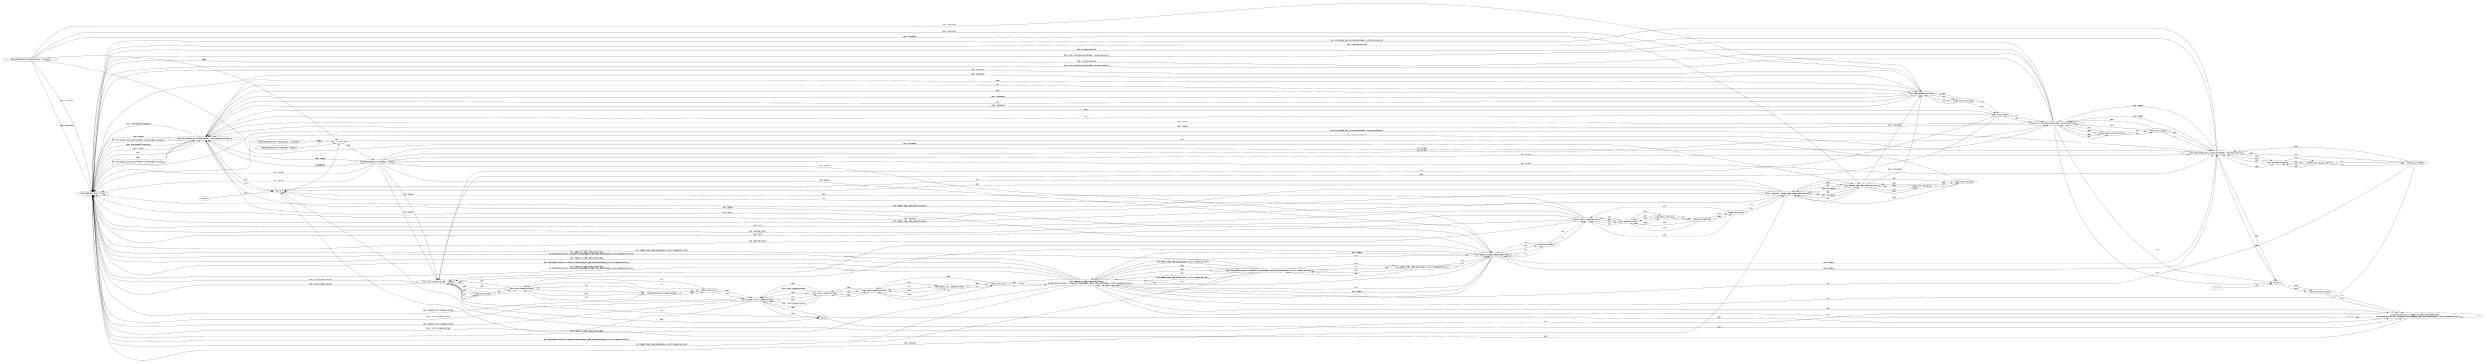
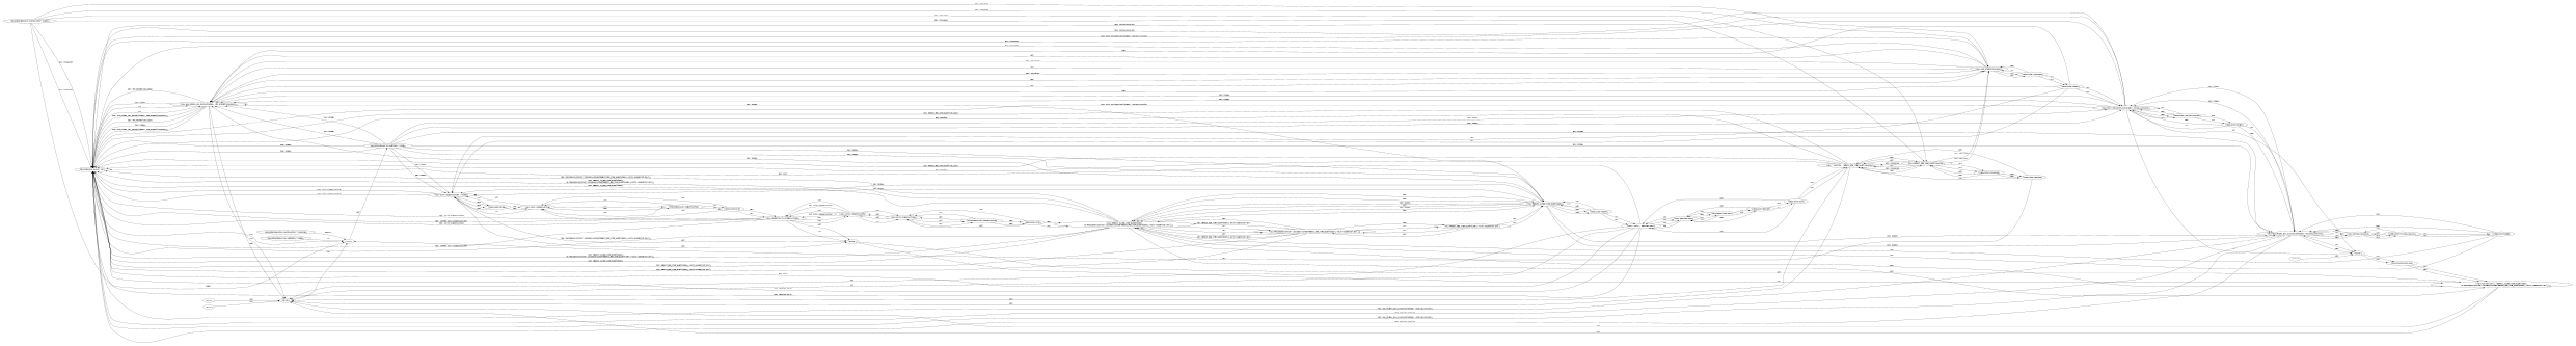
  digraph {
    fontname="Courier Prime"
    rankdir=LR
    node [fontname="Courier Prime"]
    edge [fontname="Courier Prime"]
    n1 [label="(MethodReturn,static void)"]
    n2 [label="(Call,gtk_widget_set_parent(widget, GTK_WIDGET(container)))"]
    1000100
    n4 [label="(Call,GTK_WIDGET(container))"]
    n5 [label="(Block,)"]
    n6 [label="(MethodParameterIn,GtkWidget* widget)"]
-   n7 [label="(MethodParameterIn,GtkContainer* container)"]
+   n7 [label="(MethodParameterIn,GtkContainer* widget)"]
    n8 [label="(Call,WEBKIT_WEB_VIEW_BASE(container))"]
    n9 [label="(Identifier,container)"]
    n10 [label="(Call,* webView = WEBKIT_WEB_VIEW_BASE(container))"]
    n11 [label="(Identifier,container)"]
    n12 [label="(MethodParameterOut,GtkContainer* container)"]
    n13 [label="(Call,gtk_widget_get_allocation(widget, &childAllocation))"]
    n14 [label="(Call,priv->children.set(widget, childAllocation))"]
-   n15 [label="(Call,WEBKIT_IS_WEB_VIEW_WIDGET(widget))"]
+   n15 [label="(Call,WEBKIT_IS_WEB_VIEW_BASE(widget))"]
    n16 [label="(Call,priv->inspectorView = widget)"]
    n17 [label="(Block,)"]
    n18 [label="(Call,&childAllocation)"]
    n19 [label="(Identifier,childAllocation)"]
    n20 [label="(Call,WEBKIT_IS_WEB_VIEW_BASE(widget)\n         && WebInspectorProxy::isInspectorPage(WEBKIT_WEB_VIEW_BASE(widget)->priv->pageProxy.get()))"]
    n21 [label="(Identifier,widget)"]
    n22 [label="(Block,)"]
    n23 [label="(Identifier,widget)"]
    n24 [label="(MethodParameterOut,GtkWidget* widget)"]
    n25 [label="(ControlStructure,else)"]
    n26 [label="(ControlStructure,if (WEBKIT_IS_WEB_VIEW_BASE(widget)\n         && WebInspectorProxy::isInspectorPage(WEBKIT_WEB_VIEW_BASE(widget)->priv->pageProxy.get())))"]
    n27 [label="(Identifier,widget)"]
    n28 [label="(Call,WebInspectorProxy::isInspectorPage(WEBKIT_WEB_VIEW_BASE(widget)->priv->pageProxy.get()))"]
    n29 [label="(Identifier,childAllocation)"]
    n30 [label="(Identifier,widget)"]
    n31 [label="(Identifier,widget)"]
    n32 [label="(Identifier,webView)"]
    n33 [label="(Call,* priv = webView->priv)"]
    n34 [label="(Call,webView->priv)"]
    n35 [label="(FieldIdentifier,priv)"]
    n36 [label="(Identifier,priv)"]
    n37 [label="(Identifier,webView)"]
    n38 [label="(Call,WEBKIT_WEB_VIEW_BASE(widget)->priv->pageProxy.get())"]
    n39 [label="(Call,!priv->inspectorView)"]
    n40 [label="(Call,priv->inspectorView)"]
    n41 [label="(Call,ASSERT(!priv->inspectorView))"]
    n42 [label="(FieldIdentifier,inspectorView)"]
    n43 [label="(Identifier,priv)"]
    n44 [label="(FieldIdentifier,inspectorView)"]
    n45 [label="(Call,priv->inspectorView)"]
    n46 [label="(Identifier,priv)"]
    1000134
    1000104
+   1000109
    n1 -> n2 [label="CFG: "]
    n1 -> n2 [label="CFG: "]
+   n1 -> 1000100 [label="AST: "]
    n2 -> n1 [label="DDG: gtk_widget_set_parent(widget, GTK_WIDGET(container))"]
    n2 -> n1 [label="DDG: GTK_WIDGET(container)"]
    n2 -> n1 [label="DDG: widget"]
    n2 -> n1 [label="DDG: gtk_widget_set_parent(widget, GTK_WIDGET(container))"]
    n2 -> n1 [label="DDG: GTK_WIDGET(container)"]
    n2 -> n1 [label="DDG: widget"]
    n2 -> n4 [label="CFG: "]
    n2 -> n4 [label="CFG: "]
    n2 -> n5 [label="AST: "]
    n2 -> n5 [label="AST: "]
    1000100 -> n6 [label="AST: "]
    n4 -> n1 [label="DDG: container"]
    n4 -> n1 [label="DDG: container"]
    n4 -> n2 [label="AST: "]
    n4 -> n2 [label="DDG: container"]
    n4 -> n2 [label="AST: "]
    n4 -> n2 [label="DDG: container"]
    n4 -> n9 [label="CFG: "]
    n4 -> n9 [label="CFG: "]
    n5 -> 1000100 [label="AST: "]
    n6 -> n1 [label="DDG: widget"]
    n6 -> n1 [label="DDG: widget"]
    n6 -> n2 [label="DDG: widget"]
    n6 -> n2 [label="DDG: widget"]
    n6 -> n13 [label="DDG: widget"]
    n6 -> n13 [label="DDG: widget"]
    n6 -> n14 [label="DDG: widget"]
    n6 -> n14 [label="DDG: widget"]
    n6 -> n15 [label="DDG: widget"]
    n6 -> n15 [label="DDG: widget"]
    n6 -> n16 [label="DDG: widget"]
    n6 -> n16 [label="DDG: widget"]
    n7 -> n1 [label="DDG: container"]
    n7 -> n1 [label="DDG: container"]
    n7 -> 1000100 [label="BASE: "]
    n7 -> n4 [label="DDG: container"]
    n7 -> n4 [label="DDG: container"]
    n7 -> n8 [label="DDG: container"]
    n7 -> n8 [label="DDG: container"]
    n8 -> n4 [label="DDG: container"]
    n8 -> n4 [label="DDG: container"]
    n8 -> n10 [label="AST: "]
    n8 -> n10 [label="DDG: container"]
    n8 -> n10 [label="AST: "]
    n8 -> n10 [label="DDG: container"]
    n8 -> n11 [label="CFG: "]
    n8 -> n11 [label="CFG: "]
    n9 -> n4 [label="AST: "]
    n9 -> n4 [label="AST: "]
    n9 -> n31 [label="CFG: "]
    n9 -> n31 [label="CFG: "]
    n10 -> n1 [label="DDG: WEBKIT_WEB_VIEW_BASE(container)"]
    n10 -> n1 [label="DDG: webView"]
    n10 -> n1 [label="DDG: WEBKIT_WEB_VIEW_BASE(container)"]
    n10 -> n1 [label="DDG: webView"]
    n10 -> n5 [label="AST: "]
    n10 -> n5 [label="AST: "]
    n10 -> n8 [label="CFG: "]
    n10 -> n8 [label="CFG: "]
    n11 -> n8 [label="AST: "]
    n11 -> n8 [label="AST: "]
    n11 -> n32 [label="CFG: "]
    n11 -> n32 [label="CFG: "]
    n12 -> 1000100 [label="WEBKIT: "]
    n13 -> n1 [label="DDG: gtk_widget_get_allocation(widget, &childAllocation)"]
    n13 -> n1 [label="DDG: &childAllocation"]
    n13 -> n1 [label="DDG: gtk_widget_get_allocation(widget, &childAllocation)"]
    n13 -> n1 [label="DDG: &childAllocation"]
    n13 -> n14 [label="DDG: widget"]
    n13 -> n14 [label="DDG: widget"]
    n13 -> n17 [label="AST: "]
    n13 -> n17 [label="AST: "]
    n13 -> n18 [label="CFG: "]
    n13 -> n18 [label="CFG: "]
    n14 -> n1 [label="DDG: childAllocation"]
    n14 -> n1 [label="DDG: priv->children.set(widget, childAllocation)"]
    n14 -> n1 [label="DDG: childAllocation"]
    n14 -> n1 [label="DDG: priv->children.set(widget, childAllocation)"]
    n14 -> n2 [label="DDG: widget"]
    n14 -> n2 [label="DDG: widget"]
    n14 -> n17 [label="AST: "]
    n14 -> n17 [label="AST: "]
    n14 -> n19 [label="CFG: "]
    n14 -> n19 [label="CFG: "]
    n15 -> n2 [label="DDG: widget"]
    n15 -> n2 [label="DDG: widget"]
    n15 -> n13 [label="DDG: widget"]
    n15 -> n13 [label="DDG: widget"]
    n15 -> n16 [label="DDG: widget"]
    n15 -> n16 [label="DDG: widget"]
    n15 -> n20 [label="AST: "]
    n15 -> n20 [label="DDG: widget"]
    n15 -> n20 [label="AST: "]
    n15 -> n20 [label="DDG: widget"]
    n15 -> n21 [label="CFG: "]
    n15 -> n21 [label="CFG: "]
    n16 -> n1 [label="DDG: priv->inspectorView"]
    n16 -> n1 [label="DDG: priv->inspectorView"]
    n16 -> n22 [label="AST: "]
    n16 -> n22 [label="AST: "]
    n16 -> n23 [label="CFG: "]
    n16 -> n23 [label="CFG: "]
    n17 -> n25 [label="AST: "]
    n17 -> n25 [label="AST: "]
    n18 -> n13 [label="AST: "]
    n18 -> n13 [label="AST: "]
    n18 -> n29 [label="CFG: "]
    n18 -> n29 [label="CFG: "]
    n19 -> n14 [label="AST: "]
    n19 -> n14 [label="AST: "]
    n19 -> n30 [label="CFG: "]
    n19 -> n30 [label="CFG: "]
    n20 -> n1 [label="DDG: WEBKIT_IS_WEB_VIEW_BASE(widget)"]
    n20 -> n1 [label="DDG: WebInspectorProxy::isInspectorPage(WEBKIT_WEB_VIEW_BASE(widget)->priv->pageProxy.get())"]
    n20 -> n1 [label="DDG: WEBKIT_IS_WEB_VIEW_BASE(widget)\n         && WebInspectorProxy::isInspectorPage(WEBKIT_WEB_VIEW_BASE(widget)->priv->pageProxy.get())"]
    n20 -> n1 [label="DDG: WEBKIT_IS_WEB_VIEW_BASE(widget)"]
    n20 -> n1 [label="DDG: WebInspectorProxy::isInspectorPage(WEBKIT_WEB_VIEW_BASE(widget)->priv->pageProxy.get())"]
    n20 -> n1 [label="DDG: WEBKIT_IS_WEB_VIEW_BASE(widget)\n         && WebInspectorProxy::isInspectorPage(WEBKIT_WEB_VIEW_BASE(widget)->priv->pageProxy.get())"]
    n20 -> n15 [label="CFG: "]
    n20 -> n15 [label="CFG: "]
    n20 -> n26 [label="AST: "]
    n20 -> n26 [label="AST: "]
    n20 -> n28 [label="CFG: "]
    n20 -> n28 [label="CFG: "]
    n21 -> n15 [label="AST: "]
    n21 -> n15 [label="AST: "]
    n21 -> n33 [label="CFG: "]
    n21 -> n33 [label="CFG: "]
    n22 -> n26 [label="AST: "]
    n22 -> n26 [label="AST: "]
    n23 -> n16 [label="AST: "]
    n23 -> n16 [label="AST: "]
    n23 -> n45 [label="CFG: "]
    n23 -> n45 [label="CFG: "]
    n24 -> 1000100 [label="AST: "]
    n25 -> n26 [label="AST: "]
    n25 -> n26 [label="AST: "]
    n26 -> n5 [label="AST: "]
    n26 -> n5 [label="AST: "]
    n27 -> n13 [label="AST: "]
    n27 -> n13 [label="AST: "]
    n27 -> n20 [label="CFG: "]
    n27 -> n20 [label="CFG: "]
    n28 -> n1 [label="DDG: WEBKIT_WEB_VIEW_BASE(widget)->priv->pageProxy.get()"]
    n28 -> n1 [label="DDG: WEBKIT_WEB_VIEW_BASE(widget)->priv->pageProxy.get()"]
    n28 -> n20 [label="AST: "]
    n28 -> n20 [label="DDG: WEBKIT_WEB_VIEW_BASE(widget)->priv->pageProxy.get()"]
    n28 -> n20 [label="AST: "]
    n28 -> n20 [label="DDG: WEBKIT_WEB_VIEW_BASE(widget)->priv->pageProxy.get()"]
    n28 -> n38 [label="CFG: "]
    n28 -> n38 [label="CFG: "]
    n29 -> n18 [label="AST: "]
    n29 -> n18 [label="AST: "]
    n29 -> n27 [label="CFG: "]
    n29 -> n27 [label="CFG: "]
    n30 -> n13 [label="CFG: "]
    n30 -> n13 [label="CFG: "]
    n30 -> n14 [label="AST: "]
    n30 -> n14 [label="AST: "]
    n31 -> n2 [label="AST: "]
    n31 -> n2 [label="AST: "]
    n31 -> n14 [label="CFG: "]
    n31 -> n14 [label="CFG: "]
    n31 -> n16 [label="CFG: "]
    n31 -> n16 [label="CFG: "]
    n32 -> 1000100 [label="CFG: "]
    n32 -> n10 [label="AST: "]
    n32 -> n10 [label="AST: "]
    n33 -> n1 [label="DDG: webView->priv"]
    n33 -> n1 [label="DDG: priv"]
    n33 -> n1 [label="DDG: webView->priv"]
    n33 -> n1 [label="DDG: priv"]
    n33 -> n5 [label="AST: "]
    n33 -> n5 [label="AST: "]
    n33 -> n34 [label="CFG: "]
    n33 -> n34 [label="CFG: "]
    n34 -> n33 [label="AST: "]
    n34 -> n33 [label="AST: "]
    n34 -> n35 [label="CFG: "]
    n34 -> n35 [label="CFG: "]
    n35 -> n34 [label="AST: "]
    n35 -> n34 [label="AST: "]
    n35 -> n37 [label="CFG: "]
    n35 -> n37 [label="CFG: "]
    n36 -> n10 [label="CFG: "]
    n36 -> n10 [label="CFG: "]
    n36 -> n33 [label="AST: "]
    n36 -> n33 [label="AST: "]
    n37 -> n34 [label="AST: "]
    n37 -> n34 [label="AST: "]
    n37 -> n36 [label="CFG: "]
    n37 -> n36 [label="CFG: "]
    n38 -> n15 [label="CFG: "]
    n38 -> n15 [label="CFG: "]
    n38 -> n28 [label="AST: "]
    n38 -> n28 [label="AST: "]
    n39 -> n40 [label="CFG: "]
    n39 -> n40 [label="CFG: "]
    n39 -> n41 [label="AST: "]
    n39 -> n41 [label="DDG: priv->inspectorView"]
    n39 -> n41 [label="AST: "]
    n39 -> n41 [label="DDG: priv->inspectorView"]
    n40 -> n39 [label="AST: "]
    n40 -> n39 [label="AST: "]
    n40 -> n42 [label="CFG: "]
    n40 -> n42 [label="CFG: "]
    n41 -> n1 [label="DDG: !priv->inspectorView"]
    n41 -> n1 [label="DDG: ASSERT(!priv->inspectorView)"]
    n41 -> n1 [label="DDG: !priv->inspectorView"]
    n41 -> n1 [label="DDG: ASSERT(!priv->inspectorView)"]
    n41 -> n22 [label="AST: "]
    n41 -> n22 [label="AST: "]
    n41 -> n39 [label="CFG: "]
    n41 -> n39 [label="CFG: "]
    n42 -> n40 [label="AST: "]
    n42 -> n40 [label="AST: "]
    n42 -> n43 [label="CFG: "]
    n42 -> n43 [label="CFG: "]
    n43 -> n20 [label="CFG: "]
    n43 -> n20 [label="CFG: "]
    n43 -> n40 [label="AST: "]
    n43 -> n40 [label="AST: "]
    n44 -> n45 [label="AST: "]
    n44 -> n45 [label="AST: "]
    n44 -> n46 [label="CFG: "]
    n44 -> n46 [label="CFG: "]
    n45 -> n16 [label="AST: "]
    n45 -> n16 [label="AST: "]
    n45 -> n44 [label="CFG: "]
    n45 -> n44 [label="CFG: "]
    n46 -> n41 [label="CFG: "]
    n46 -> n41 [label="CFG: "]
    n46 -> n45 [label="AST: "]
    n46 -> n45 [label="AST: "]
    1000134 -> n17 [label="AST: "]
    1000104 -> n5 [label="AST: "]
+   1000109 -> n5 [label="AST: "]
  }
